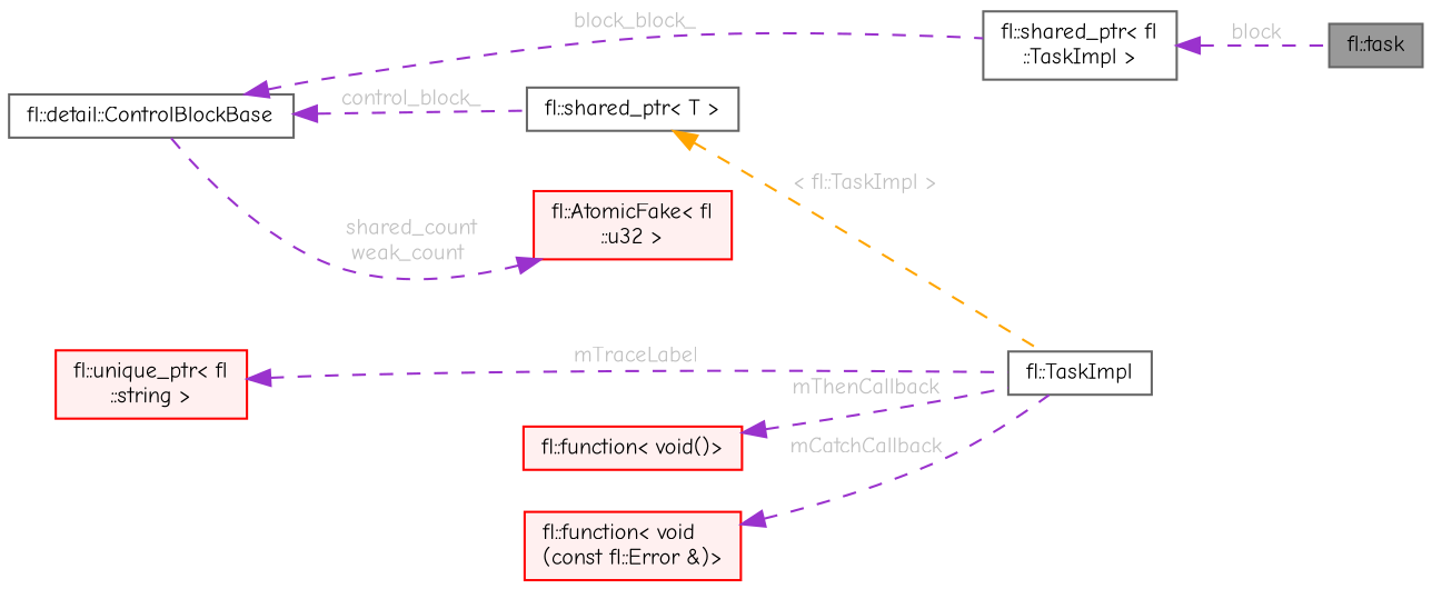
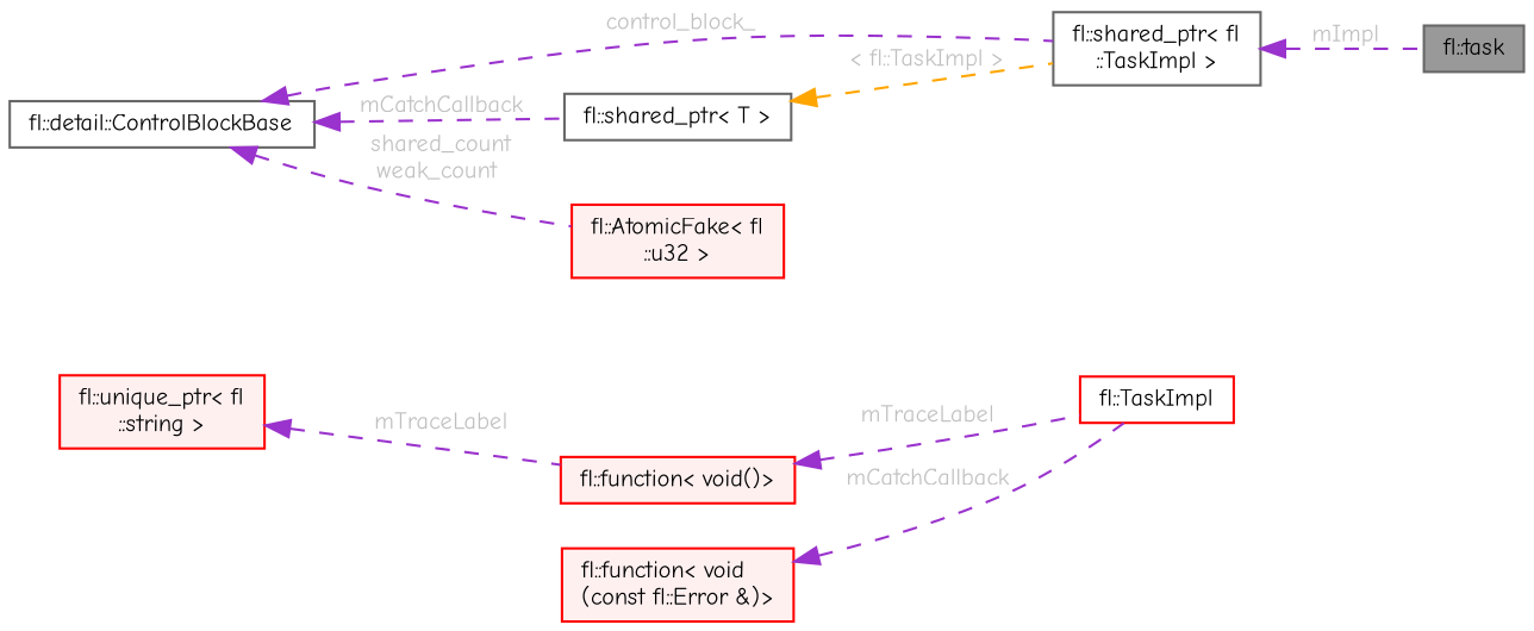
  digraph {
    fontname="Comic Neue"
    rankdir=LR
    node [color=gray40 fillcolor=white fontname="Comic Neue" fontsize=10 shape=box style=filled]
    edge [color=darkorchid3 dir=back fontcolor=grey fontname="Comic Neue" fontsize=10 labelfontname=Helvetica labelfontsize=10 style=dashed]
    n1 [fillcolor=grey60 fontcolor=black height=0.2 label="fl::task" width=0.4]
    n2 [height=0.2 label="fl::shared_ptr\< fl\l::TaskImpl \>" width=0.4]
-   n3 [height=0.2 label="fl::TaskImpl" width=0.4]
+   n3 [color=red height=0.2 label="fl::TaskImpl" width=0.4]
    n4 [color=red fillcolor="#FFF0F0" height=0.2 label="fl::unique_ptr\< fl\l::string \>" width=0.4]
    n5 [color=red fillcolor="#FFF0F0" height=0.2 label="fl::function\< void()\>" width=0.4]
    n6 [color=red fillcolor="#FFF0F0" height=0.2 label="fl::function\< void\l(const fl::Error &)\>" width=0.4]
    n7 [height=0.2 label="fl::detail::ControlBlockBase" width=0.4]
    n8 [height=0.2 label="fl::shared_ptr\< T \>" width=0.4]
    n9 [color=red fillcolor="#FFF0F0" height=0.2 label="fl::AtomicFake\< fl\l::u32 \>" width=0.4]
-   n2 -> n1 [label=" block"]
-   n4 -> n3 [label=" mTraceLabel"]
-   n5 -> n3 [label=" mThenCallback"]
+   n2 -> n1 [label=" mImpl"]
+   n4 -> n5 [label=" mTraceLabel"]
+   n5 -> n3 [label=" mTraceLabel"]
    n6 -> n3 [label=" mCatchCallback"]
-   n7 -> n2 [label=" block_block_"]
-   n7 -> n8 [label=" control_block_"]
-   n8 -> n3 [color=orange label=" \< fl::TaskImpl \>"]
-   n9 -> n7 [label=" shared_count\nweak_count"]
+   n7 -> n2 [label=" control_block_"]
+   n7 -> n8 [label=" mCatchCallback"]
+   n8 -> n2 [color=orange label=" \< fl::TaskImpl \>"]
+   n7 -> n9 [label=" shared_count\nweak_count"]
  }
